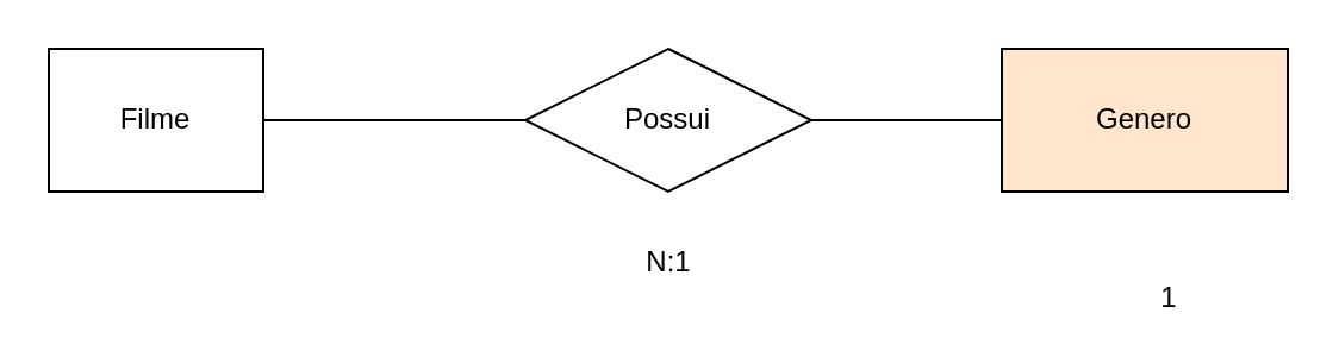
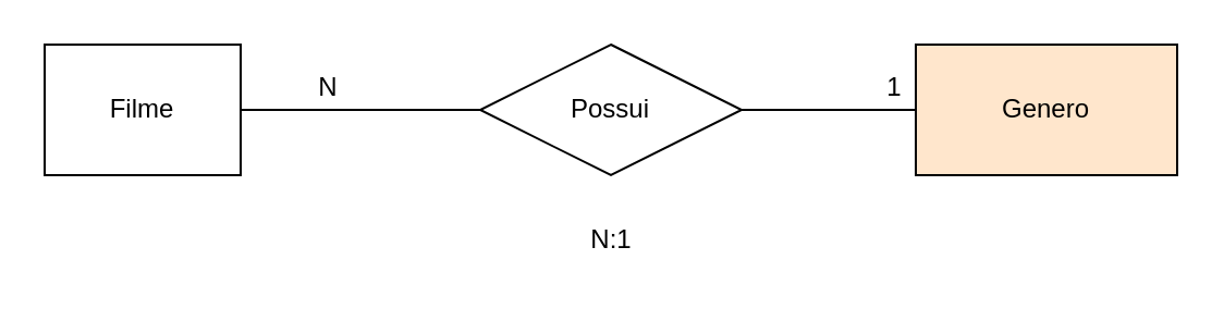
  <mxCell id="0" />
  <mxCell id="1" parent="0" />
  <mxCell id="2" value="" style="edgeStyle=none;rounded=0;orthogonalLoop=1;jettySize=auto;html=1;endArrow=none;endFill=0;" parent="1" source="3" target="5" edge="1"><mxGeometry relative="1" as="geometry" /></mxCell>
  <mxCell id="3" value="Filme" style="rounded=0;whiteSpace=wrap;html=1;" parent="1" vertex="1"><mxGeometry x="20" y="20" width="90" height="60" as="geometry" /></mxCell>
  <mxCell id="4" value="" style="edgeStyle=none;rounded=0;orthogonalLoop=1;jettySize=auto;html=1;endArrow=none;endFill=0;" parent="1" source="5" target="6" edge="1"><mxGeometry relative="1" as="geometry" /></mxCell>
  <mxCell id="5" value="Possui" style="shape=rhombus;perimeter=rhombusPerimeter;whiteSpace=wrap;html=1;align=center;" parent="1" vertex="1"><mxGeometry x="220" y="20" width="120" height="60" as="geometry" /></mxCell>
  <mxCell id="6" value="Genero" style="rounded=0;whiteSpace=wrap;html=1;fillColor=#ffe6cc;" parent="1" vertex="1"><mxGeometry x="420" y="20" width="120" height="60" as="geometry" /></mxCell>
  <mxCell id="7" style="edgeStyle=none;rounded=0;orthogonalLoop=1;jettySize=auto;html=1;exitX=0.5;exitY=0;exitDx=0;exitDy=0;" parent="1" source="3" target="3" edge="1"><mxGeometry relative="1" as="geometry" /></mxCell>
- <mxCell id="9" value="1" style="text;html=1;align=center;verticalAlign=middle;resizable=0;points=[];autosize=1;strokeColor=none;fillColor=none;" parent="1" vertex="1"><mxGeometry x="480" y="115" width="20" height="20" as="geometry" /></mxCell>
+ <mxCell id="8" value="N" style="text;html=1;align=center;verticalAlign=middle;resizable=0;points=[];autosize=1;strokeColor=none;fillColor=none;" parent="1" vertex="1"><mxGeometry x="140" y="30" width="20" height="20" as="geometry" /></mxCell>
+ <mxCell id="9" value="1" style="text;html=1;align=center;verticalAlign=middle;resizable=0;points=[];autosize=1;strokeColor=none;fillColor=none;" parent="1" vertex="1"><mxGeometry x="400" y="30" width="20" height="20" as="geometry" /></mxCell>
  <mxCell id="10" value="N:1" style="text;html=1;align=center;verticalAlign=middle;resizable=0;points=[];autosize=1;strokeColor=none;fillColor=none;" parent="1" vertex="1"><mxGeometry x="265" y="100" width="30" height="20" as="geometry" /></mxCell>
